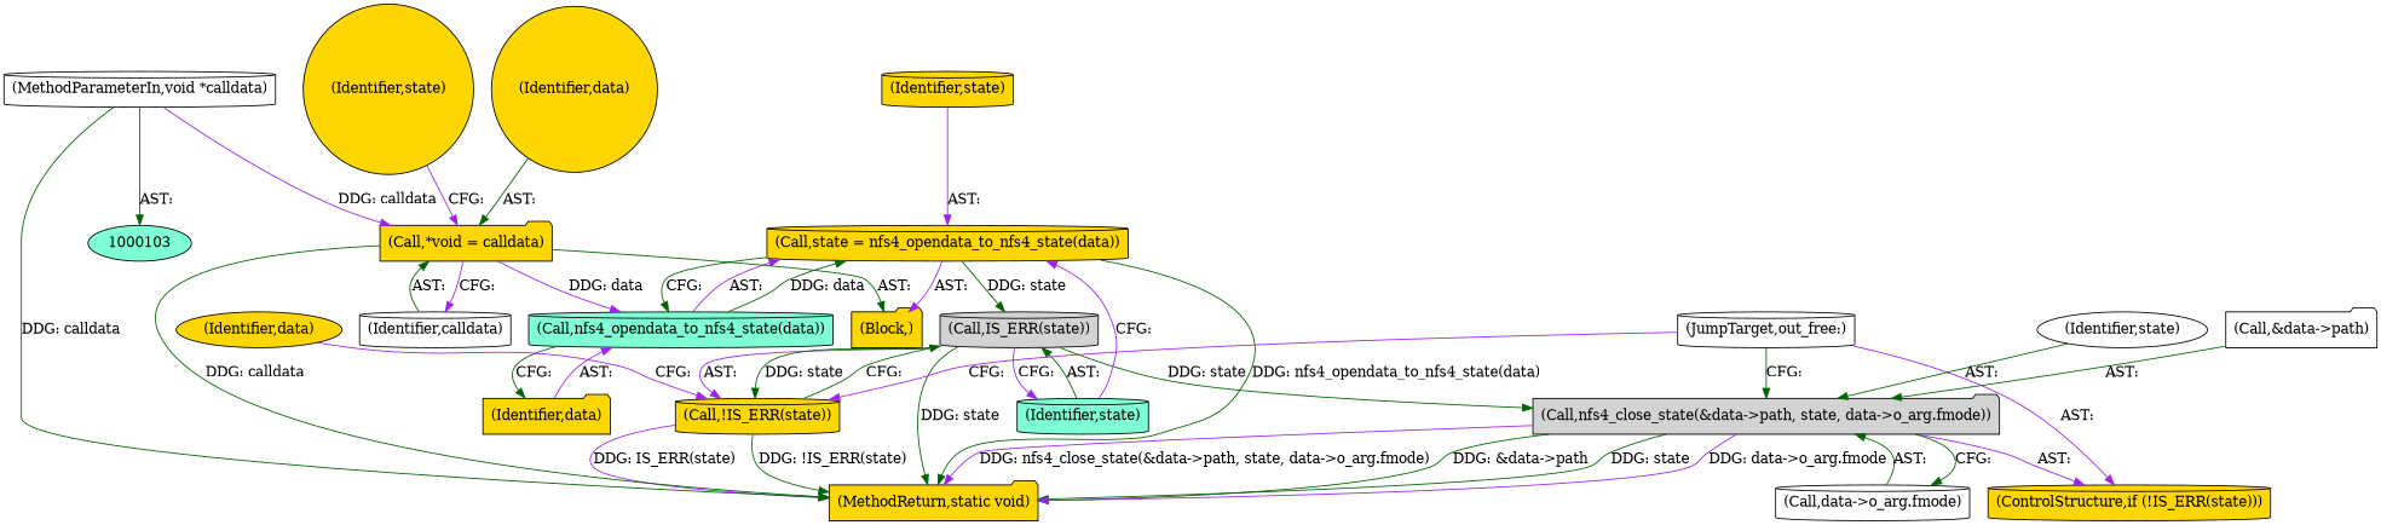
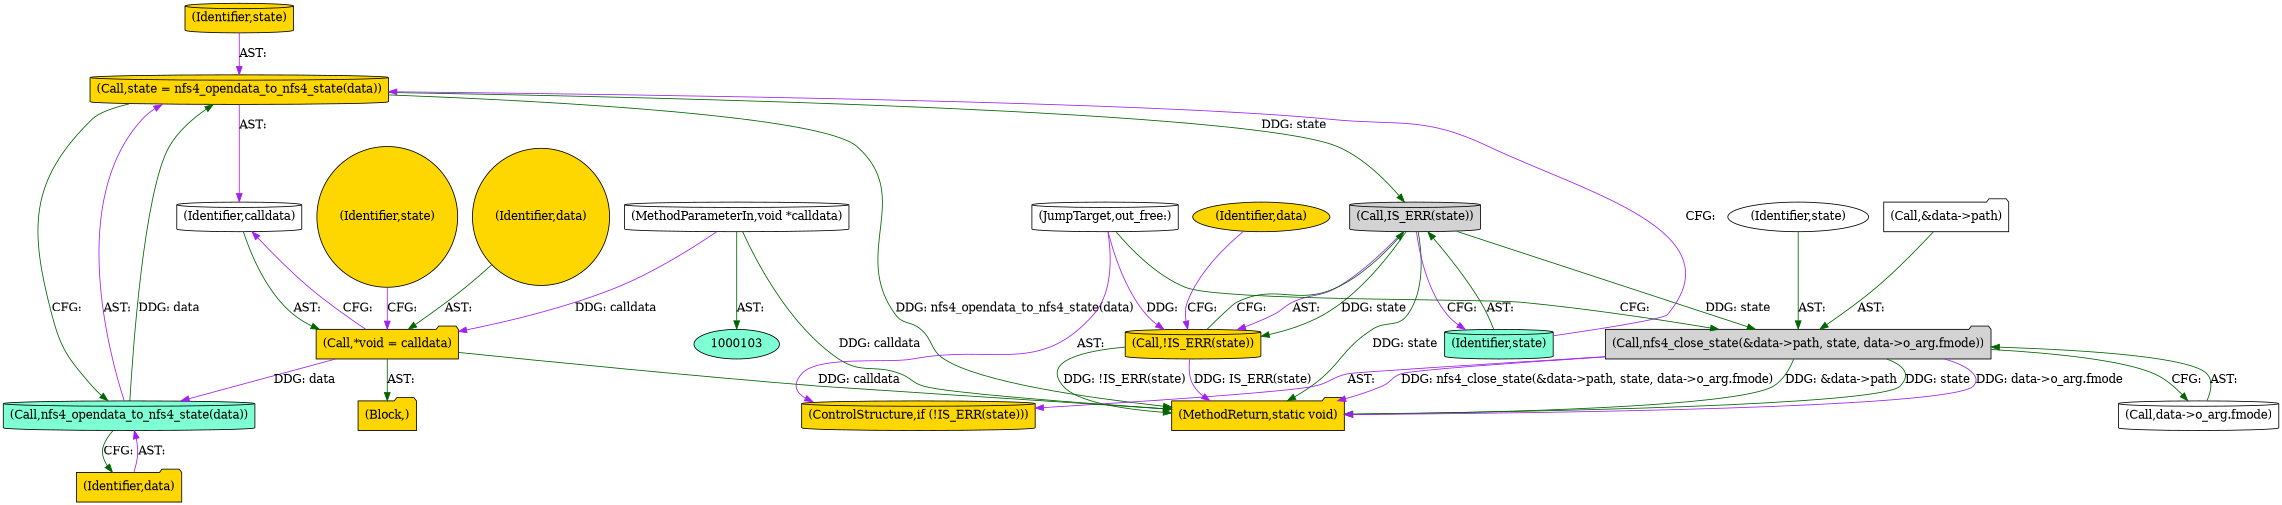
  digraph {
    node [fillcolor=gold shape=cylinder style=filled]
    edge [color=darkgreen]
    n1 [label="(Call,state = nfs4_opendata_to_nfs4_state(data))"]
    n2 [fillcolor=aquamarine label="(Call,nfs4_opendata_to_nfs4_state(data))"]
    n3 [fillcolor=lightgrey label="(Call,IS_ERR(state))"]
    n4 [label="(Block,)" shape=folder]
    n5 [label="(MethodReturn,static void)" shape=folder]
    n6 [label="(Identifier,data)" shape=folder]
    n7 [label="(Call,!IS_ERR(state))"]
    n8 [fillcolor=lightgrey label="(Call,nfs4_close_state(&data->path, state, data->o_arg.fmode))" shape=folder]
    n9 [fillcolor=aquamarine label="(Identifier,state)"]
    n10 [label="(Call,*void = calldata)" shape=folder]
    n11 [fillcolor=white label="(Identifier,calldata)"]
    n12 [fillcolor=white label="(MethodParameterIn,void *calldata)"]
    1000103 [fillcolor=aquamarine shape=ellipse]
    n14 [label="(ControlStructure,if (!IS_ERR(state)))"]
    n15 [fillcolor=white label="(Call,data->o_arg.fmode)"]
    n16 [fillcolor=white label="(JumpTarget,out_free:)"]
    n17 [fillcolor=white label="(Identifier,state)" shape=ellipse]
    n18 [label="(Identifier,data)" shape=ellipse]
    n19 [label="(Identifier,state)" shape=circle]
    n20 [fillcolor=white label="(Call,&data->path)" shape=folder]
    n21 [label="(Identifier,data)" shape=circle]
    n22 [label="(Identifier,state)"]
    n1 -> n2 [label="CFG: "]
    n1 -> n3 [label="DDG: state"]
-   n1 -> n4 [color=purple label="AST: "]
+   n1 -> n11 [color=purple label="AST: "]
    n1 -> n5 [label="DDG: nfs4_opendata_to_nfs4_state(data)"]
    n2 -> n1 [color=purple label="AST: "]
    n2 -> n1 [label="DDG: data"]
    n2 -> n6 [label="CFG: "]
    n3 -> n5 [label="DDG: state"]
    n3 -> n7 [color=purple label="AST: "]
    n3 -> n7 [label="DDG: state"]
    n3 -> n8 [label="DDG: state"]
    n3 -> n9 [color=purple label="CFG: "]
    n6 -> n2 [color=purple label="AST: "]
    n7 -> n3 [label="CFG: "]
    n7 -> n5 [color=purple label="DDG: IS_ERR(state)"]
    n7 -> n5 [label="DDG: !IS_ERR(state)"]
    n8 -> n5 [color=purple label="DDG: nfs4_close_state(&data->path, state, data->o_arg.fmode)"]
    n8 -> n5 [label="DDG: &data->path"]
    n8 -> n5 [label="DDG: state"]
    n8 -> n5 [color=purple label="DDG: data->o_arg.fmode"]
    n8 -> n14 [color=purple label="AST: "]
    n8 -> n15 [label="CFG: "]
    n9 -> n1 [color=purple label="CFG: "]
    n9 -> n3 [label="AST: "]
    n10 -> n2 [color=purple label="DDG: data"]
    n10 -> n4 [label="AST: "]
    n10 -> n5 [label="DDG: calldata"]
    n10 -> n11 [color=purple label="CFG: "]
    n11 -> n10 [label="AST: "]
    n12 -> n5 [label="DDG: calldata"]
    n12 -> n10 [color=purple label="DDG: calldata"]
    n12 -> 1000103 [label="AST: "]
    n15 -> n8 [label="AST: "]
-   n16 -> n7 [color=purple label="CFG: "]
+   n16 -> n7 [color=purple label="DDG: "]
    n16 -> n8 [label="CFG: "]
    n16 -> n14 [color=purple label="AST: "]
    n17 -> n8 [label="AST: "]
    n18 -> n7 [color=purple label="CFG: "]
    n19 -> n10 [color=purple label="CFG: "]
    n20 -> n8 [label="AST: "]
    n21 -> n10 [label="AST: "]
    n22 -> n1 [color=purple label="AST: "]
  }
